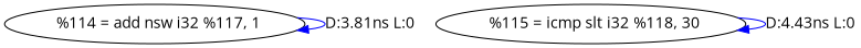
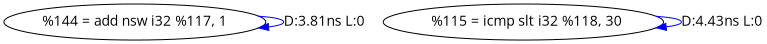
  digraph {
    fontname="Open Sans"
    node [fontname="Open Sans"]
    edge [color=blue fontname="Open Sans"]
-   n1 [label="  %114 = add nsw i32 %117, 1"]
+   n1 [label="%144 = add nsw i32 %117, 1"]
    n2 [label="  %115 = icmp slt i32 %118, 30"]
    n1 -> n1 [label="D:3.81ns L:0"]
    n2 -> n2 [label="D:4.43ns L:0"]
  }
